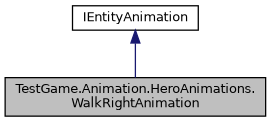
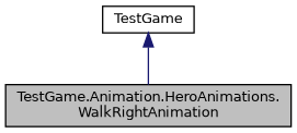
  digraph {
    node [color=black fontname=Helvetica fontsize=10 shape=record style=filled]
    n1 [fillcolor=grey75 fontcolor=black height=0.2 label="TestGame.Animation.HeroAnimations.\lWalkRightAnimation" width=0.4]
-   n2 [fillcolor=white height=0.2 label=IEntityAnimation width=0.4]
+   n2 [fillcolor=white height=0.2 label=TestGame width=0.4]
    n2 -> n1 [color=midnightblue dir=back fontname=Helvetica fontsize=10 labelfontname=Helvetica labelfontsize=10 style=solid]
  }
